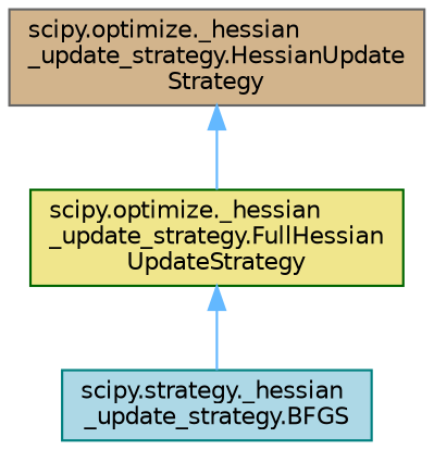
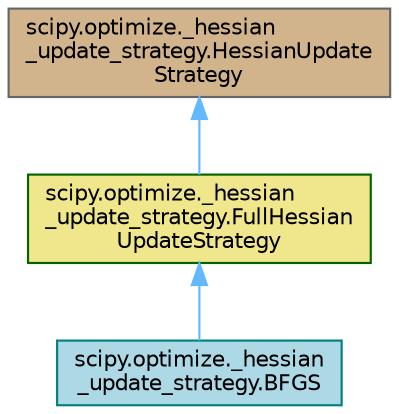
  digraph {
    node [fontname=Helvetica fontsize=10 shape=box style=filled]
    edge [color=steelblue1 dir=back fontname=Helvetica fontsize=10 labelfontname=Helvetica labelfontsize=10 style=solid]
-   n1 [color=teal fillcolor=lightblue fontcolor=black height=0.2 label="scipy.strategy._hessian\l_update_strategy.BFGS" width=0.4]
+   n1 [color=teal fillcolor=lightblue fontcolor=black height=0.2 label="scipy.optimize._hessian\l_update_strategy.BFGS" width=0.4]
    n2 [color=darkgreen fillcolor=khaki height=0.2 label="scipy.optimize._hessian\l_update_strategy.FullHessian\lUpdateStrategy" width=0.4]
    n3 [color=gray40 fillcolor=tan height=0.2 label="scipy.optimize._hessian\l_update_strategy.HessianUpdate\lStrategy" width=0.4]
    n2 -> n1
    n3 -> n2
  }
